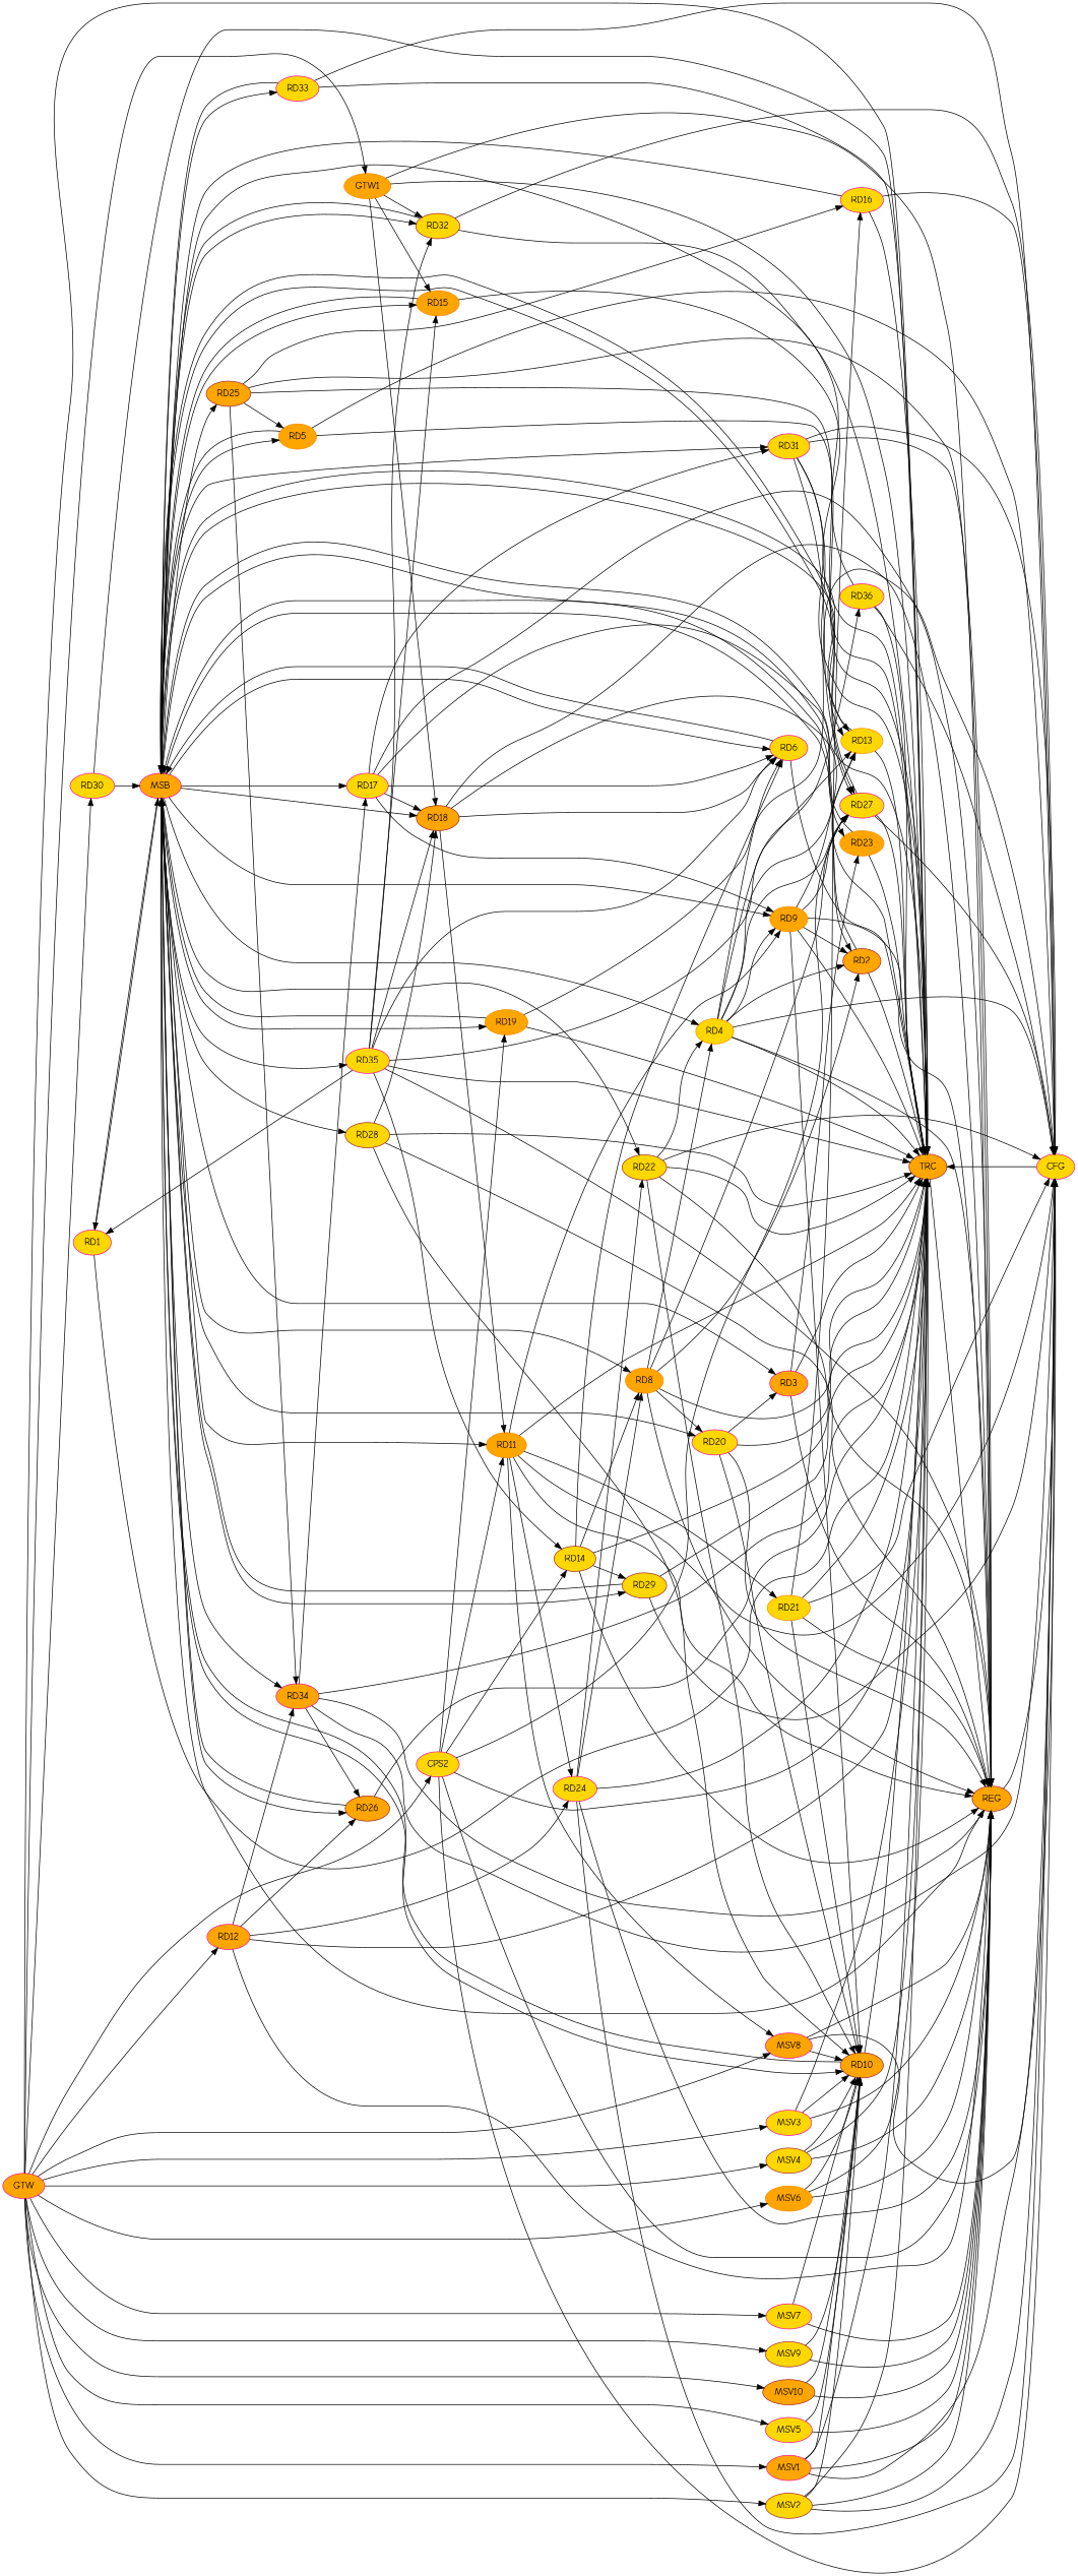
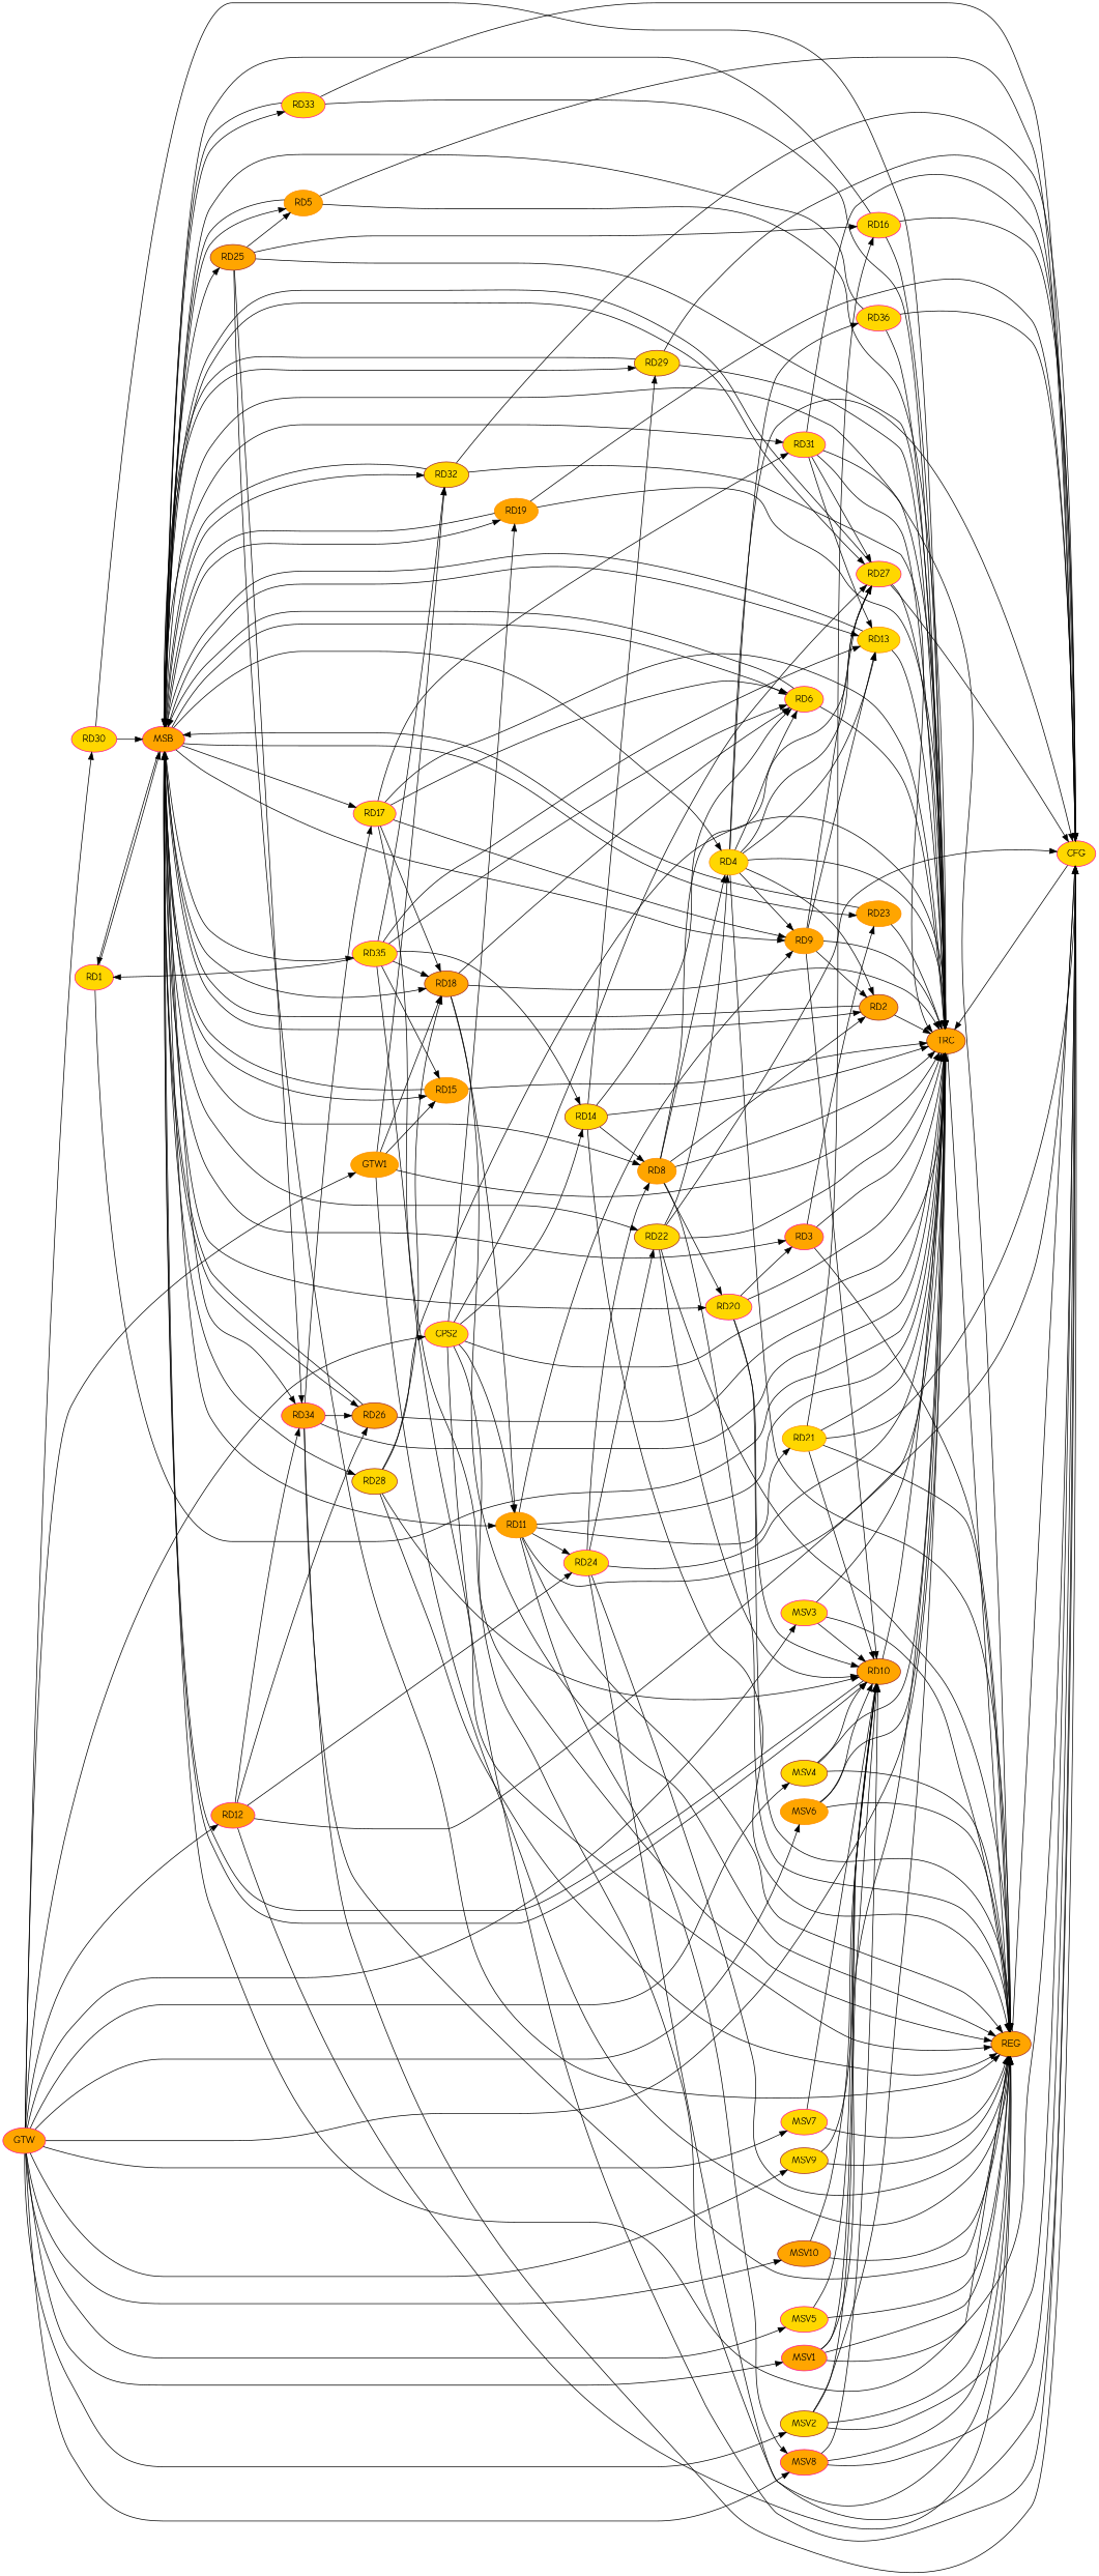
  strict digraph {
    fontname="Comic Neue"
    rankdir=LR
    node [color=deeppink fillcolor=gold fontname="Comic Neue" style=filled]
    edge [fontname="Comic Neue"]
    n1 [label=RD1]
    n2 [fillcolor=orange label=MSB]
    n3 [color=brown fillcolor=orange label=TRC]
    n4 [color=brown fillcolor=orange label=RD2]
    n5 [fillcolor=orange label=RD3]
    n6 [color=darkorange fillcolor=orange label=RD23]
    n7 [color=brown fillcolor=orange label=REG]
    n8 [color=darkorange label=RD4]
    n9 [label=RD6]
    n10 [color=darkorange fillcolor=orange label=RD9]
    n11 [color=darkorange label=RD13]
    n12 [label=RD27]
    n13 [color=darkorange fillcolor=orange label=RD5]
    n14 [color=darkorange fillcolor=orange label=RD8]
    n15 [label=RD20]
    n16 [color=brown fillcolor=orange label=RD10]
    n17 [color=darkorange fillcolor=orange label=RD11]
    n18 [color=brown fillcolor=orange label=RD26]
    n19 [fillcolor=orange label=RD34]
    n20 [color=brown label=RD29]
    n21 [color=darkorange fillcolor=orange label=RD15]
    n22 [label=RD17]
    n23 [color=brown fillcolor=orange label=RD18]
    n24 [label=RD31]
    n25 [color=darkorange fillcolor=orange label=RD19]
    n26 [color=brown label=RD22]
    n27 [color=brown fillcolor=orange label=RD25]
    n28 [color=brown label=RD28]
    n29 [color=brown label=RD32]
    n30 [label=RD33]
    n31 [label=RD35]
    n32 [label=CFG]
    n33 [label=RD36]
    n34 [color=darkorange label=RD21]
    n35 [label=RD24]
    n36 [fillcolor=orange label=MSV8]
    n37 [label=RD16]
    n38 [fillcolor=orange label=RD12]
    n39 [color=brown label=RD14]
    n40 [label=RD30]
    n41 [color=darkorange fillcolor=orange label=GTW1]
    n42 [label=CPS2]
    n43 [fillcolor=orange label=GTW]
    n44 [fillcolor=orange label=MSV1]
    n45 [color=brown label=MSV2]
    n46 [label=MSV3]
    n47 [color=brown label=MSV4]
    n48 [label=MSV5]
    n49 [color=darkorange fillcolor=orange label=MSV6]
    n50 [label=MSV7]
    n51 [color=brown label=MSV9]
    n52 [color=brown fillcolor=orange label=MSV10]
    n1 -> n2
    n1 -> n3
    n2 -> n1
    n2 -> n4
    n2 -> n5
    n2 -> n6
    n2 -> n7
    n2 -> n8
    n2 -> n9
    n2 -> n10
    n2 -> n11
    n2 -> n12
    n2 -> n13
    n2 -> n14
    n2 -> n15
    n2 -> n16
    n2 -> n17
    n2 -> n18
    n2 -> n19
    n2 -> n20
    n2 -> n21
    n2 -> n22
    n2 -> n23
    n2 -> n24
    n2 -> n25
    n2 -> n26
    n2 -> n27
    n2 -> n28
    n2 -> n29
    n2 -> n30
    n2 -> n31
    n3 -> n7
    n4 -> n2
    n4 -> n3
    n5 -> n3
    n5 -> n6
    n5 -> n7
    n6 -> n2
    n6 -> n3
    n7 -> n32
    n8 -> n3
    n8 -> n4
    n8 -> n7
    n8 -> n9
    n8 -> n10
    n8 -> n11
    n8 -> n12
    n8 -> n32
    n8 -> n33
    n9 -> n2
    n9 -> n3
    n10 -> n3
    n10 -> n4
-   n10 -> n7
    n10 -> n11
    n10 -> n12
    n10 -> n16
    n11 -> n2
    n11 -> n3
    n12 -> n2
    n12 -> n3
    n12 -> n32
    n13 -> n2
    n13 -> n3
    n13 -> n32
    n14 -> n3
    n14 -> n4
    n14 -> n7
    n14 -> n8
    n14 -> n12
    n14 -> n15
    n15 -> n3
    n15 -> n5
    n15 -> n7
    n15 -> n16
    n16 -> n2
    n16 -> n3
    n17 -> n3
    n17 -> n7
    n17 -> n10
    n17 -> n32
    n17 -> n34
    n17 -> n35
    n17 -> n36
    n18 -> n2
    n18 -> n3
    n19 -> n3
    n19 -> n7
    n19 -> n18
    n19 -> n22
    n19 -> n32
    n20 -> n2
    n20 -> n3
    n20 -> n32
    n21 -> n2
    n21 -> n3
    n22 -> n3
    n22 -> n7
    n22 -> n9
    n22 -> n10
    n22 -> n23
    n22 -> n24
    n23 -> n3
    n23 -> n7
    n23 -> n9
    n23 -> n17
    n24 -> n3
    n24 -> n7
    n24 -> n11
    n24 -> n12
    n24 -> n32
    n25 -> n2
    n25 -> n3
    n25 -> n32
    n26 -> n3
    n26 -> n7
    n26 -> n8
    n26 -> n16
    n26 -> n32
    n27 -> n3
    n27 -> n7
    n27 -> n13
    n27 -> n19
    n27 -> n37
    n28 -> n3
    n28 -> n7
    n28 -> n16
    n28 -> n23
    n29 -> n2
    n29 -> n3
    n29 -> n32
    n30 -> n2
    n30 -> n3
    n30 -> n32
    n31 -> n1
-   n31 -> n3
+   n2 -> n3
    n31 -> n7
    n31 -> n9
    n31 -> n11
    n31 -> n21
    n31 -> n23
    n31 -> n29
    n31 -> n39
    n32 -> n3
    n33 -> n2
    n33 -> n3
    n33 -> n32
    n34 -> n3
    n34 -> n7
    n34 -> n16
    n34 -> n32
    n34 -> n37
    n35 -> n3
    n35 -> n7
    n35 -> n14
    n35 -> n26
    n35 -> n32
    n36 -> n7
    n36 -> n16
    n36 -> n32
    n37 -> n2
    n37 -> n3
    n37 -> n32
    n38 -> n3
    n38 -> n7
    n38 -> n18
    n38 -> n19
    n38 -> n35
    n39 -> n3
    n39 -> n7
    n39 -> n9
    n39 -> n14
    n39 -> n20
    n40 -> n2
    n40 -> n3
    n41 -> n3
    n41 -> n7
    n41 -> n21
    n41 -> n23
    n41 -> n29
    n42 -> n3
    n42 -> n7
    n42 -> n12
    n42 -> n17
    n42 -> n25
    n42 -> n32
    n42 -> n39
    n43 -> n3
    n43 -> n36
    n43 -> n38
    n43 -> n40
    n43 -> n41
    n43 -> n42
    n43 -> n44
    n43 -> n45
    n43 -> n46
    n43 -> n47
    n43 -> n48
    n43 -> n49
    n43 -> n50
    n43 -> n51
    n43 -> n52
    n44 -> n3
    n44 -> n7
    n44 -> n16
    n44 -> n32
    n45 -> n3
    n45 -> n7
    n45 -> n16
    n45 -> n32
    n46 -> n3
    n46 -> n7
    n46 -> n16
    n47 -> n3
    n47 -> n7
    n47 -> n16
    n48 -> n7
    n48 -> n16
    n49 -> n3
    n49 -> n7
    n49 -> n16
    n50 -> n7
    n50 -> n16
    n51 -> n7
    n51 -> n16
    n52 -> n7
    n52 -> n16
  }
